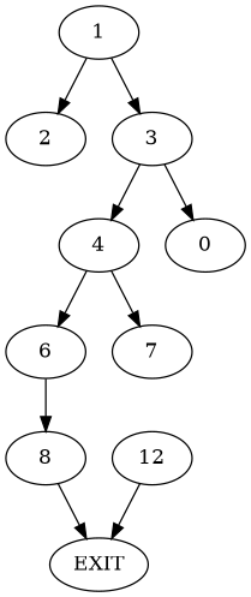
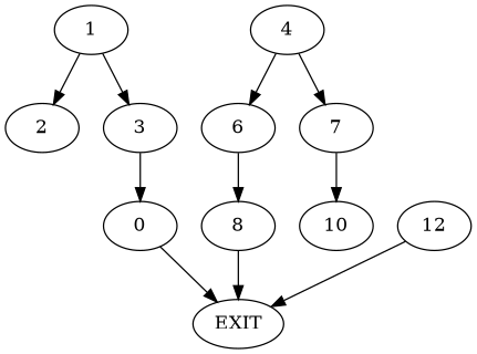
  digraph {
    1
    2
    3
    n4 [label=EXIT]
    4
    n6 [label=0]
    6
    7
    8
+   10
    12
    1 -> 2
    1 -> 3
-   3 -> 4
    3 -> n6
    4 -> 6
    4 -> 7
+   n6 -> n4
    6 -> 8
+   7 -> 10
    8 -> n4
    12 -> n4
  }
